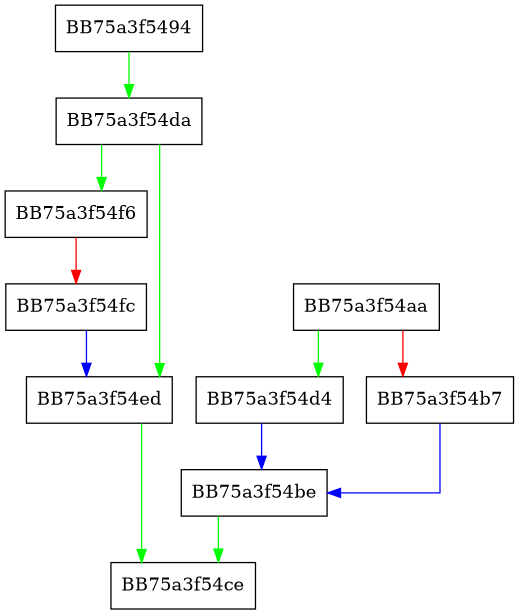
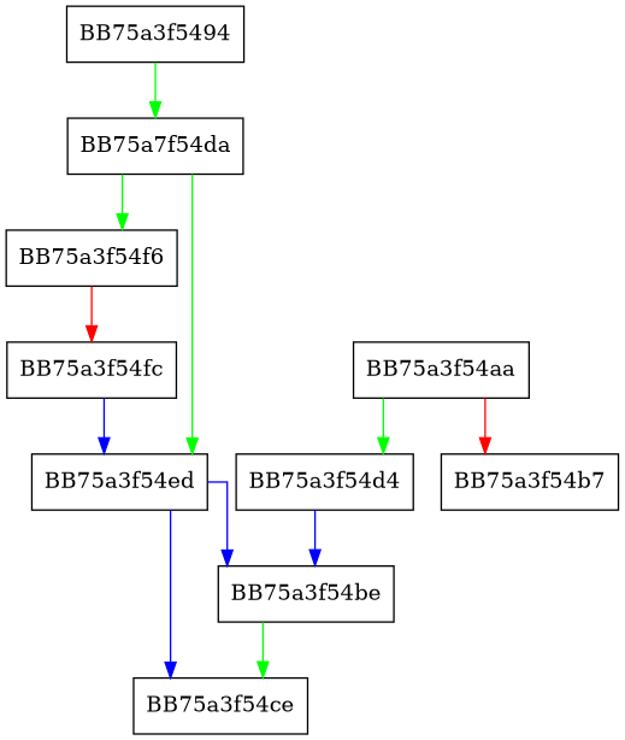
  digraph {
    splines=ortho
    node [shape=box]
    edge [color=green]
    BB75a3f5494
-   BB75a3f54da
+   BB75a3f54da [label=BB75a7f54da]
    BB75a3f54f6
    BB75a3f54ed
    BB75a3f54aa
    BB75a3f54d4
    BB75a3f54b7
    BB75a3f54fc
    BB75a3f54ce
    BB75a3f54be
    BB75a3f5494 -> BB75a3f54da
    BB75a3f54da -> BB75a3f54f6
    BB75a3f54da -> BB75a3f54ed
    BB75a3f54f6 -> BB75a3f54fc [color=red]
-   BB75a3f54ed -> BB75a3f54ce
+   BB75a3f54ed -> BB75a3f54ce [color=blue]
    BB75a3f54aa -> BB75a3f54d4
    BB75a3f54aa -> BB75a3f54b7 [color=red]
    BB75a3f54d4 -> BB75a3f54be [color=blue]
-   BB75a3f54b7 -> BB75a3f54be [color=blue]
+   BB75a3f54ed -> BB75a3f54be [color=blue]
    BB75a3f54fc -> BB75a3f54ed [color=blue]
    BB75a3f54be -> BB75a3f54ce
  }
